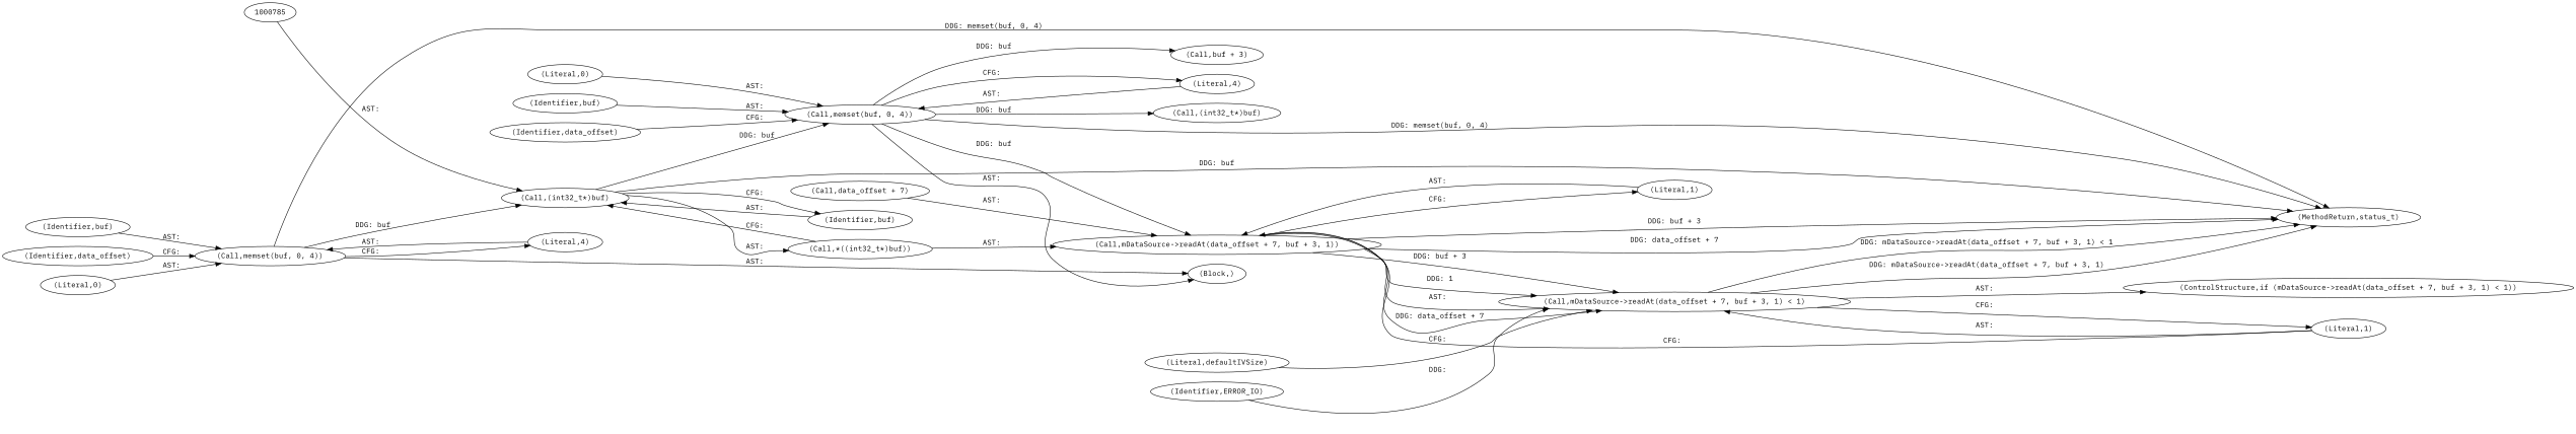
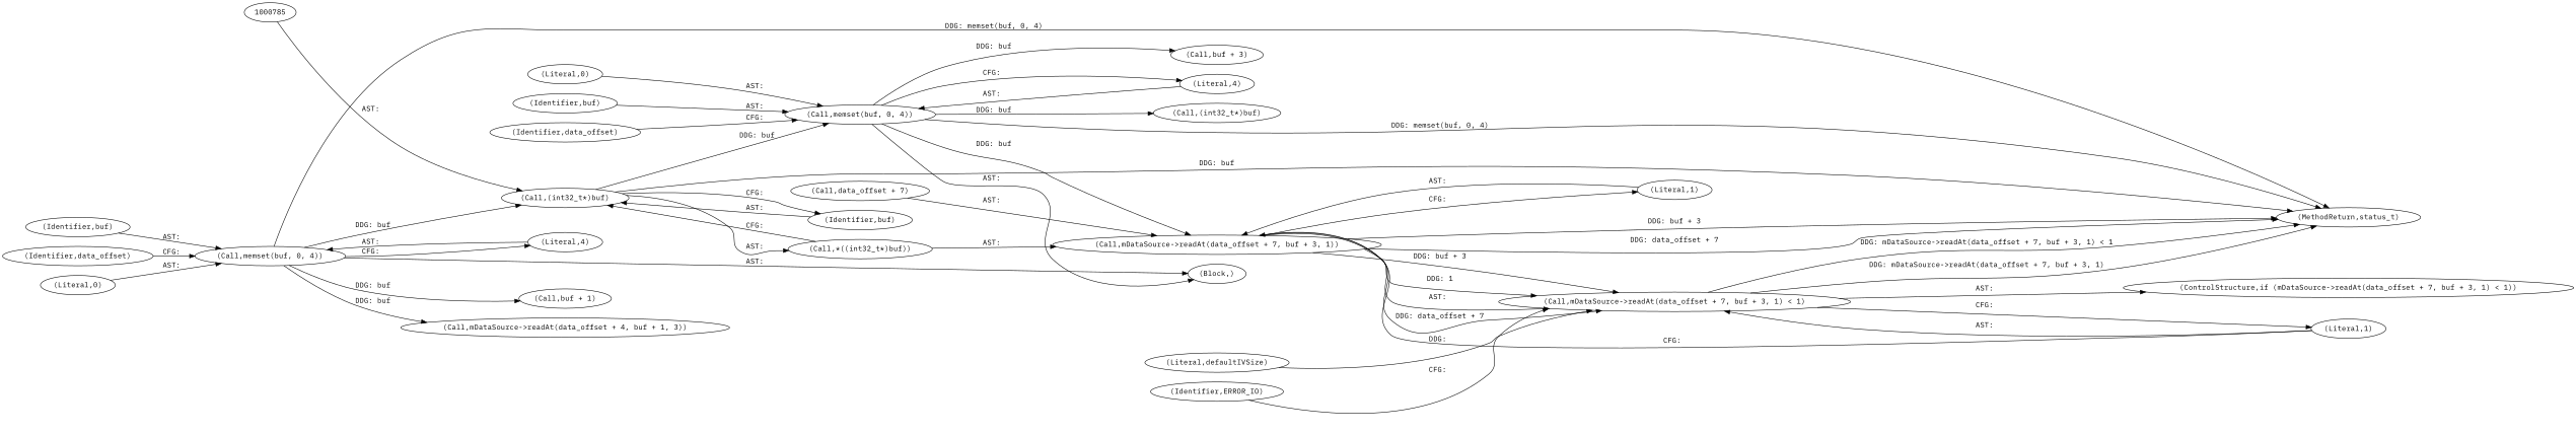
  digraph {
    fontname="IBM Plex Mono"
    rankdir=LR
    node [fontname="IBM Plex Mono"]
    edge [fontname="IBM Plex Mono"]
    n1 [label="(Call,mDataSource->readAt(data_offset + 7, buf + 3, 1))"]
    n2 [label="(Call,mDataSource->readAt(data_offset + 7, buf + 3, 1) < 1)"]
    n3 [label="(MethodReturn,status_t)"]
    n4 [label="(Literal,1)"]
    n5 [label="(Literal,1)"]
    n6 [label="(ControlStructure,if (mDataSource->readAt(data_offset + 7, buf + 3, 1) < 1))"]
    n7 [label="(Call,memset(buf, 0, 4))"]
    n8 [label="(Call,buf + 3)"]
    n9 [label="(Literal,4)"]
    n10 [label="(Block,)"]
    n11 [label="(Call,(int32_t*)buf)"]
    n12 [label="(Call,(int32_t*)buf)"]
    n13 [label="(Identifier,buf)"]
    n14 [label="(Call,*((int32_t*)buf))"]
    n15 [label="(Call,memset(buf, 0, 4))"]
+   n16 [label="(Call,buf + 1)"]
+   n17 [label="(Call,mDataSource->readAt(data_offset + 4, buf + 1, 3))"]
    n18 [label="(Literal,4)"]
    n19 [label="(Identifier,buf)"]
    n20 [label="(Literal,0)"]
    n21 [label="(Identifier,buf)"]
    n22 [label="(Literal,defaultIVSize)"]
    n23 [label="(Call,data_offset + 7)"]
    n24 [label="(Identifier,ERROR_IO)"]
    n25 [label="(Identifier,data_offset)"]
    n26 [label="(Identifier,data_offset)"]
    n27 [label="(Literal,0)"]
    n28 [label=1000785]
    n1 -> n2 [label="AST: "]
    n1 -> n2 [label="DDG: data_offset + 7"]
    n1 -> n2 [label="DDG: buf + 3"]
    n1 -> n2 [label="DDG: 1"]
    n1 -> n3 [label="DDG: buf + 3"]
    n1 -> n3 [label="DDG: data_offset + 7"]
    n1 -> n4 [label="CFG: "]
    n2 -> n3 [label="DDG: mDataSource->readAt(data_offset + 7, buf + 3, 1) < 1"]
    n2 -> n3 [label="DDG: mDataSource->readAt(data_offset + 7, buf + 3, 1)"]
    n2 -> n5 [label="CFG: "]
    n2 -> n6 [label="AST: "]
    n4 -> n1 [label="AST: "]
    n5 -> n1 [label="CFG: "]
    n5 -> n2 [label="AST: "]
    n7 -> n1 [label="DDG: buf"]
    n7 -> n3 [label="DDG: memset(buf, 0, 4)"]
    n7 -> n8 [label="DDG: buf"]
    n7 -> n9 [label="CFG: "]
    n7 -> n10 [label="AST: "]
    n7 -> n11 [label="DDG: buf"]
    n9 -> n7 [label="AST: "]
    n12 -> n3 [label="DDG: buf"]
    n12 -> n7 [label="DDG: buf"]
    n12 -> n13 [label="CFG: "]
    n12 -> n14 [label="AST: "]
    n13 -> n12 [label="AST: "]
    n14 -> n1 [label="AST: "]
    n14 -> n12 [label="CFG: "]
    n15 -> n3 [label="DDG: memset(buf, 0, 4)"]
    n15 -> n10 [label="AST: "]
    n15 -> n12 [label="DDG: buf"]
+   n15 -> n16 [label="DDG: buf"]
+   n15 -> n17 [label="DDG: buf"]
    n15 -> n18 [label="CFG: "]
    n18 -> n15 [label="AST: "]
    n19 -> n15 [label="AST: "]
    n20 -> n7 [label="AST: "]
    n21 -> n7 [label="AST: "]
-   n22 -> n2 [label="CFG: "]
+   n22 -> n2 [label="DDG: "]
    n23 -> n1 [label="AST: "]
-   n24 -> n2 [label="DDG: "]
+   n24 -> n2 [label="CFG: "]
    n25 -> n7 [label="CFG: "]
    n26 -> n15 [label="CFG: "]
    n27 -> n15 [label="AST: "]
    n28 -> n12 [label="AST: "]
  }
